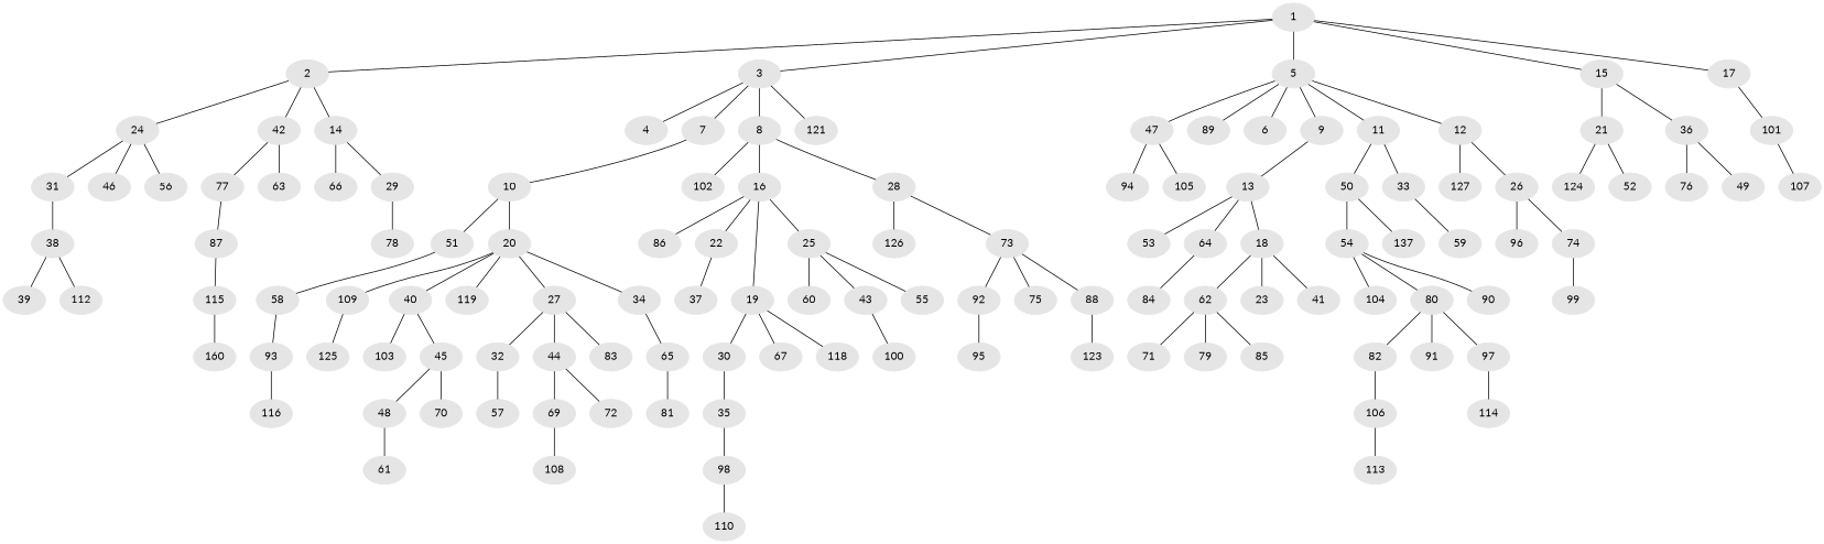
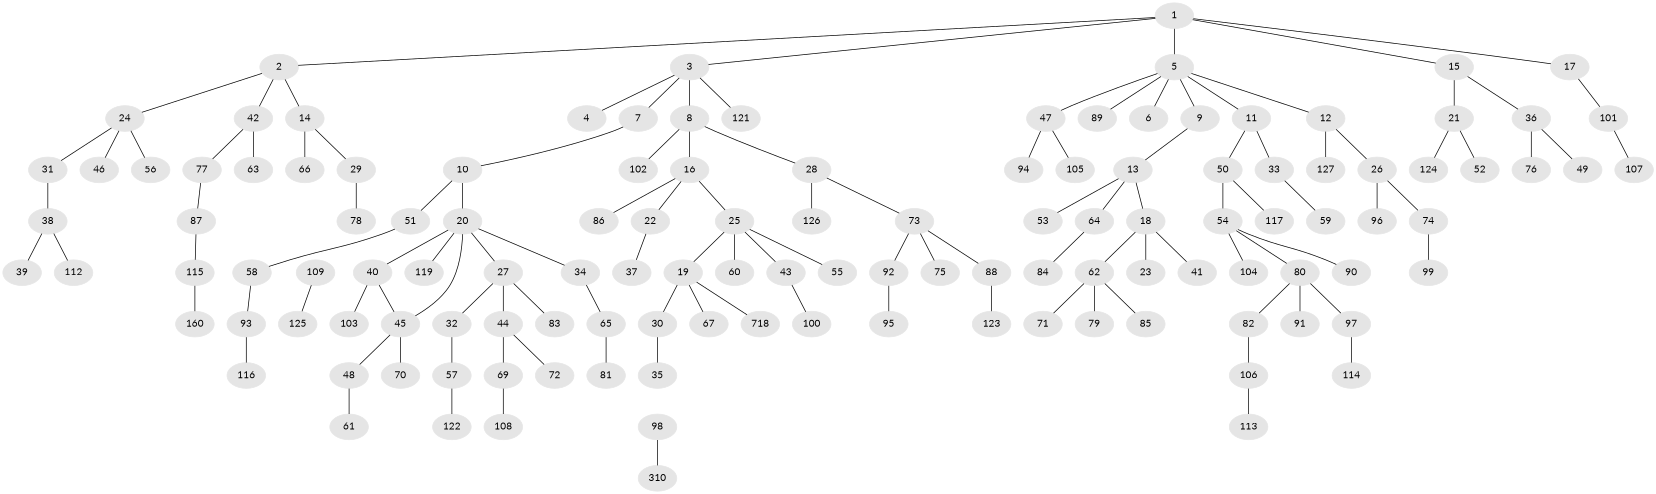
  graph {
    fontname=Lato
    node [color=gray90 fontname=Lato style=filled]
    edge [fontname=Lato]
    1
    2
    3
    5
    15
    17
    14
    24
    42
    4
    7
    8
    121
    6
    9
    11
    12
    47
    89
    21
    36
    101
    29
    66
    31
    46
    56
    63
    77
    10
    16
    28
    102
    13
    33
    50
    26
    127
    94
    105
    20
    51
    19
    22
    25
    86
    73
    126
    18
    53
    64
    27
    34
    40
    109
    119
    58
    59
    54
-   117 [label=137]
+   117
    74
    96
    23
    41
    62
    84
    78
    52
    124
    49
    76
    30
    67
-   118
+   118 [label=718]
    37
    43
    55
    60
    107
    71
    79
    85
    35
    32
    44
    83
    65
    45
    103
    125
    38
    100
    99
    57
    69
    72
    75
    88
    92
    98
    39
    112
+   122
    81
-   110
+   110 [label=310]
    48
    70
    87
    108
    61
    80
    90
    104
    93
    82
    91
    97
    116
    123
    95
    115
    106
    114
    113
    n125 [label=160]
    1 -- 2
    1 -- 3
    1 -- 5
    1 -- 15
    1 -- 17
    2 -- 14
    2 -- 24
    2 -- 42
    3 -- 4
    3 -- 7
    3 -- 8
    3 -- 121
    5 -- 6
    5 -- 9
    5 -- 11
    5 -- 12
    5 -- 47
    5 -- 89
    15 -- 21
    15 -- 36
    17 -- 101
    14 -- 29
    14 -- 66
    24 -- 31
    24 -- 46
    24 -- 56
    42 -- 63
    42 -- 77
    7 -- 10
    8 -- 16
    8 -- 28
    8 -- 102
    9 -- 13
    11 -- 33
    11 -- 50
    12 -- 26
    12 -- 127
    47 -- 94
    47 -- 105
    21 -- 52
    21 -- 124
    36 -- 49
    36 -- 76
    101 -- 107
    29 -- 78
    31 -- 38
    77 -- 87
    10 -- 20
    10 -- 51
-   16 -- 19
+   25 -- 19
    16 -- 22
    16 -- 25
    16 -- 86
    28 -- 73
    28 -- 126
    13 -- 18
    13 -- 53
    13 -- 64
    33 -- 59
    50 -- 54
    50 -- 117
    26 -- 74
    26 -- 96
    20 -- 27
    20 -- 34
    20 -- 40
-   20 -- 109
+   20 -- 45
    20 -- 119
    51 -- 58
    19 -- 30
    19 -- 67
    19 -- 118
    22 -- 37
    25 -- 43
    25 -- 55
    25 -- 60
    73 -- 75
    73 -- 88
    73 -- 92
    18 -- 23
    18 -- 41
    18 -- 62
    64 -- 84
    27 -- 32
    27 -- 44
    27 -- 83
    34 -- 65
    40 -- 45
    40 -- 103
    109 -- 125
    58 -- 93
    54 -- 80
    54 -- 90
    54 -- 104
    74 -- 99
    62 -- 71
    62 -- 79
    62 -- 85
    30 -- 35
    43 -- 100
-   35 -- 98
    32 -- 57
    44 -- 69
    44 -- 72
    65 -- 81
    45 -- 48
    45 -- 70
    38 -- 39
    38 -- 112
+   57 -- 122
    69 -- 108
    88 -- 123
    92 -- 95
    98 -- 110
    48 -- 61
    87 -- 115
    80 -- 82
    80 -- 91
    80 -- 97
    93 -- 116
    82 -- 106
    97 -- 114
    115 -- n125
    106 -- 113
  }
